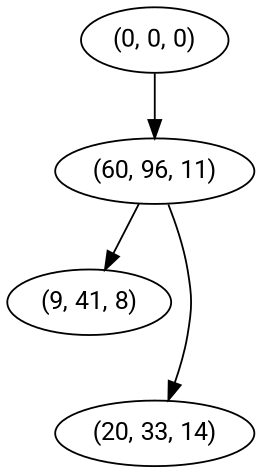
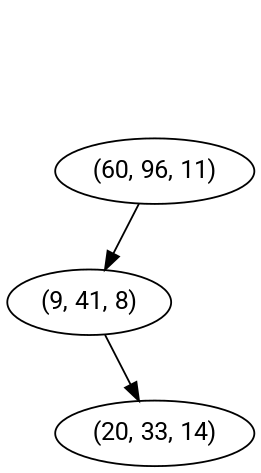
  digraph {
    fontname=Roboto
    node [fontname=Roboto]
    edge [fontname=Roboto]
-   "(0, 0, 0)"
    "(60, 96, 11)"
    "(9, 41, 8)"
    "(20, 33, 14)"
-   "(0, 0, 0)" -> "(60, 96, 11)"
    "(60, 96, 11)" -> "(9, 41, 8)"
-   "(60, 96, 11)" -> "(20, 33, 14)"
+   "(9, 41, 8)" -> "(20, 33, 14)"
  }
